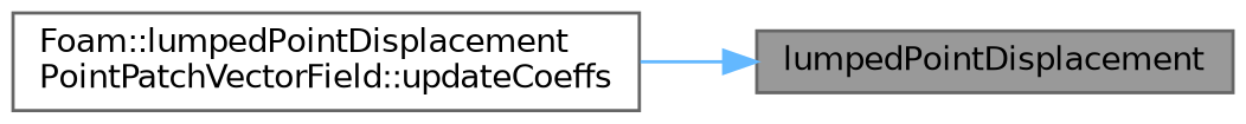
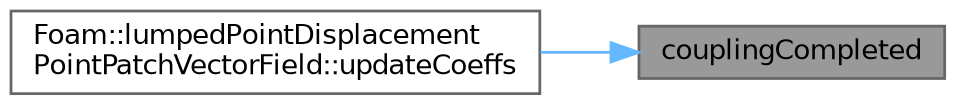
  digraph {
    rankdir=RL
    node [fontname=Helvetica fontsize=10 shape=box style=filled]
-   n1 [color=gray40 fillcolor=grey60 fontcolor=black height=0.2 label=lumpedPointDisplacement width=0.4]
+   n1 [color=gray40 fillcolor=grey60 fontcolor=black height=0.2 label=couplingCompleted width=0.4]
    n2 [color=grey40 fillcolor=white height=0.2 label="Foam::lumpedPointDisplacement\lPointPatchVectorField::updateCoeffs" width=0.4]
    n1 -> n2 [color=steelblue1 dir=back fontname=Helvetica fontsize=10 labelfontname=Helvetica labelfontsize=10 style=solid]
  }
